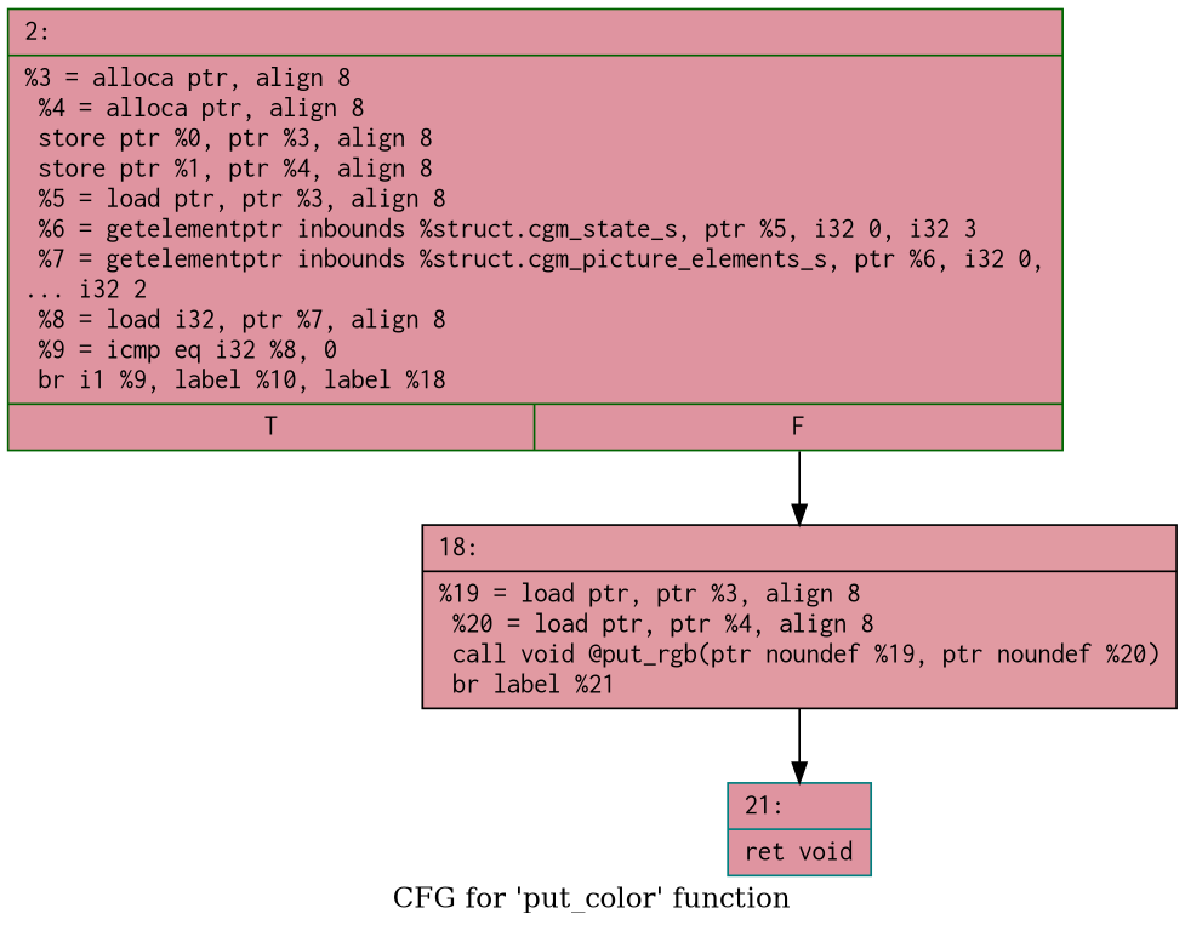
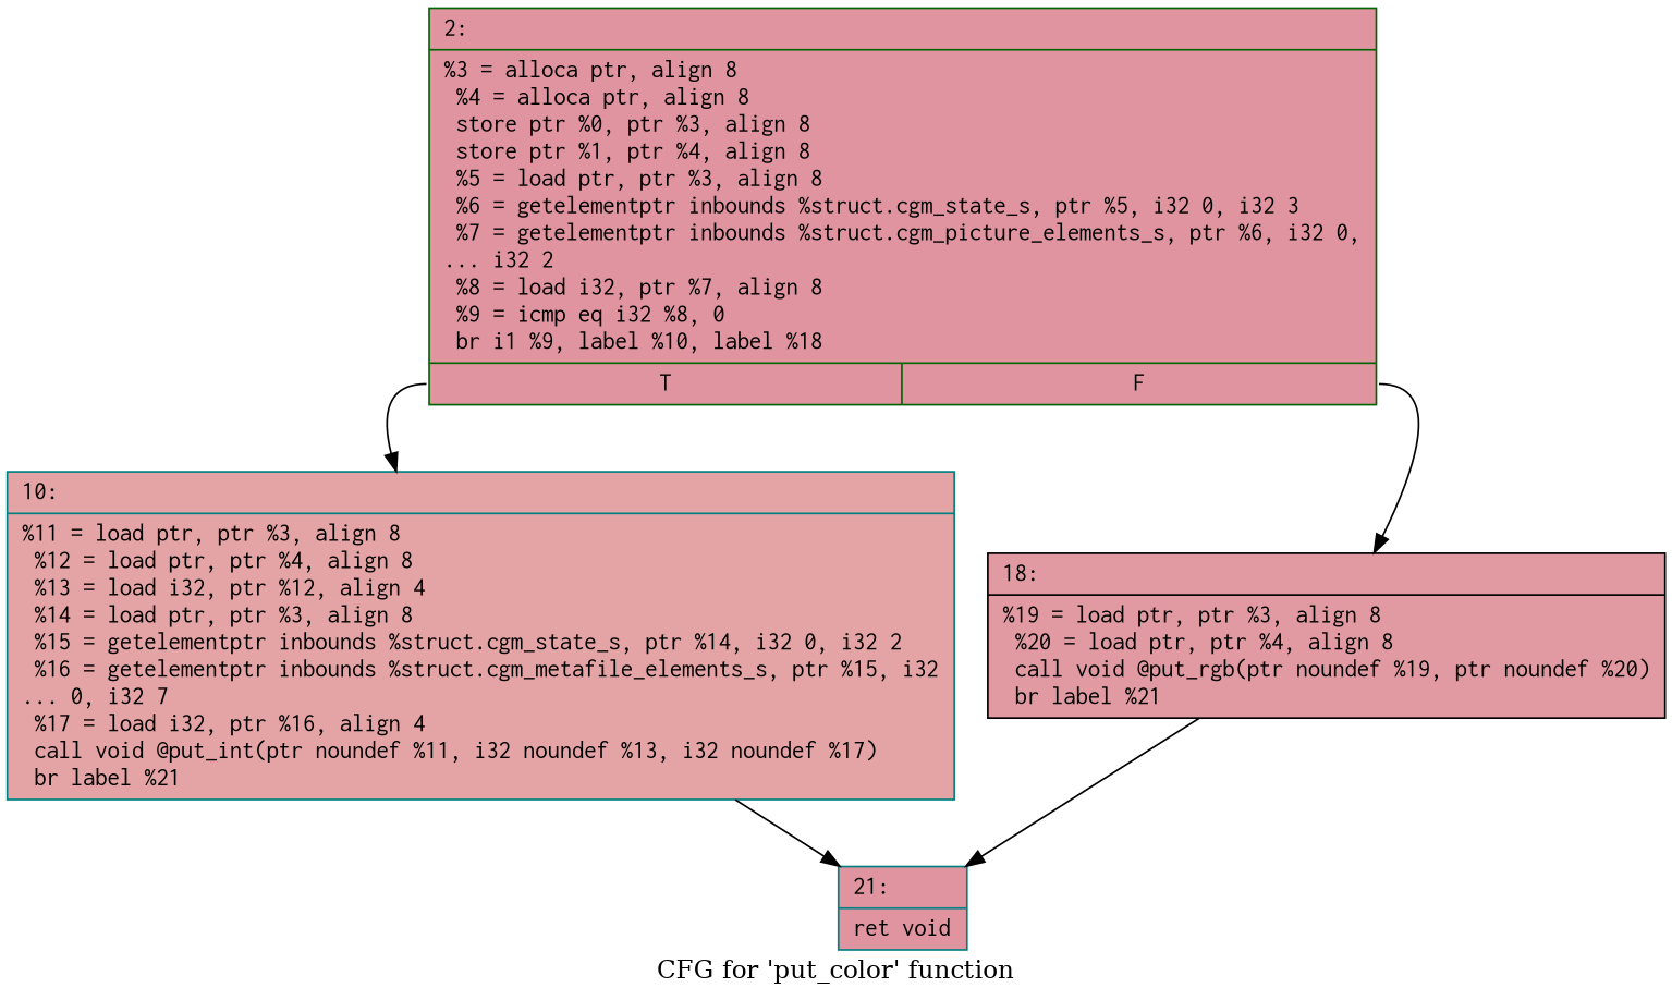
  digraph {
    label="CFG for 'put_color' function"
    node [color=teal fillcolor="#b70d2870" fontname=Courier shape=record style=filled]
    n1 [color=darkgreen label="{2:\l|  %3 = alloca ptr, align 8\l  %4 = alloca ptr, align 8\l  store ptr %0, ptr %3, align 8\l  store ptr %1, ptr %4, align 8\l  %5 = load ptr, ptr %3, align 8\l  %6 = getelementptr inbounds %struct.cgm_state_s, ptr %5, i32 0, i32 3\l  %7 = getelementptr inbounds %struct.cgm_picture_elements_s, ptr %6, i32 0,\l... i32 2\l  %8 = load i32, ptr %7, align 8\l  %9 = icmp eq i32 %8, 0\l  br i1 %9, label %10, label %18\l|{<s0>T|<s1>F}}"]
+   n2 [fillcolor="#c32e3170" label="{10:\l|  %11 = load ptr, ptr %3, align 8\l  %12 = load ptr, ptr %4, align 8\l  %13 = load i32, ptr %12, align 4\l  %14 = load ptr, ptr %3, align 8\l  %15 = getelementptr inbounds %struct.cgm_state_s, ptr %14, i32 0, i32 2\l  %16 = getelementptr inbounds %struct.cgm_metafile_elements_s, ptr %15, i32\l... 0, i32 7\l  %17 = load i32, ptr %16, align 4\l  call void @put_int(ptr noundef %11, i32 noundef %13, i32 noundef %17)\l  br label %21\l}"]
    n3 [color=black fillcolor="#bb1b2c70" label="{18:\l|  %19 = load ptr, ptr %3, align 8\l  %20 = load ptr, ptr %4, align 8\l  call void @put_rgb(ptr noundef %19, ptr noundef %20)\l  br label %21\l}"]
    n4 [label="{21:\l|  ret void\l}"]
+   n1 -> n2 [tailport=s0]
    n1 -> n3 [tailport=s1]
+   n2 -> n4
    n3 -> n4
  }
